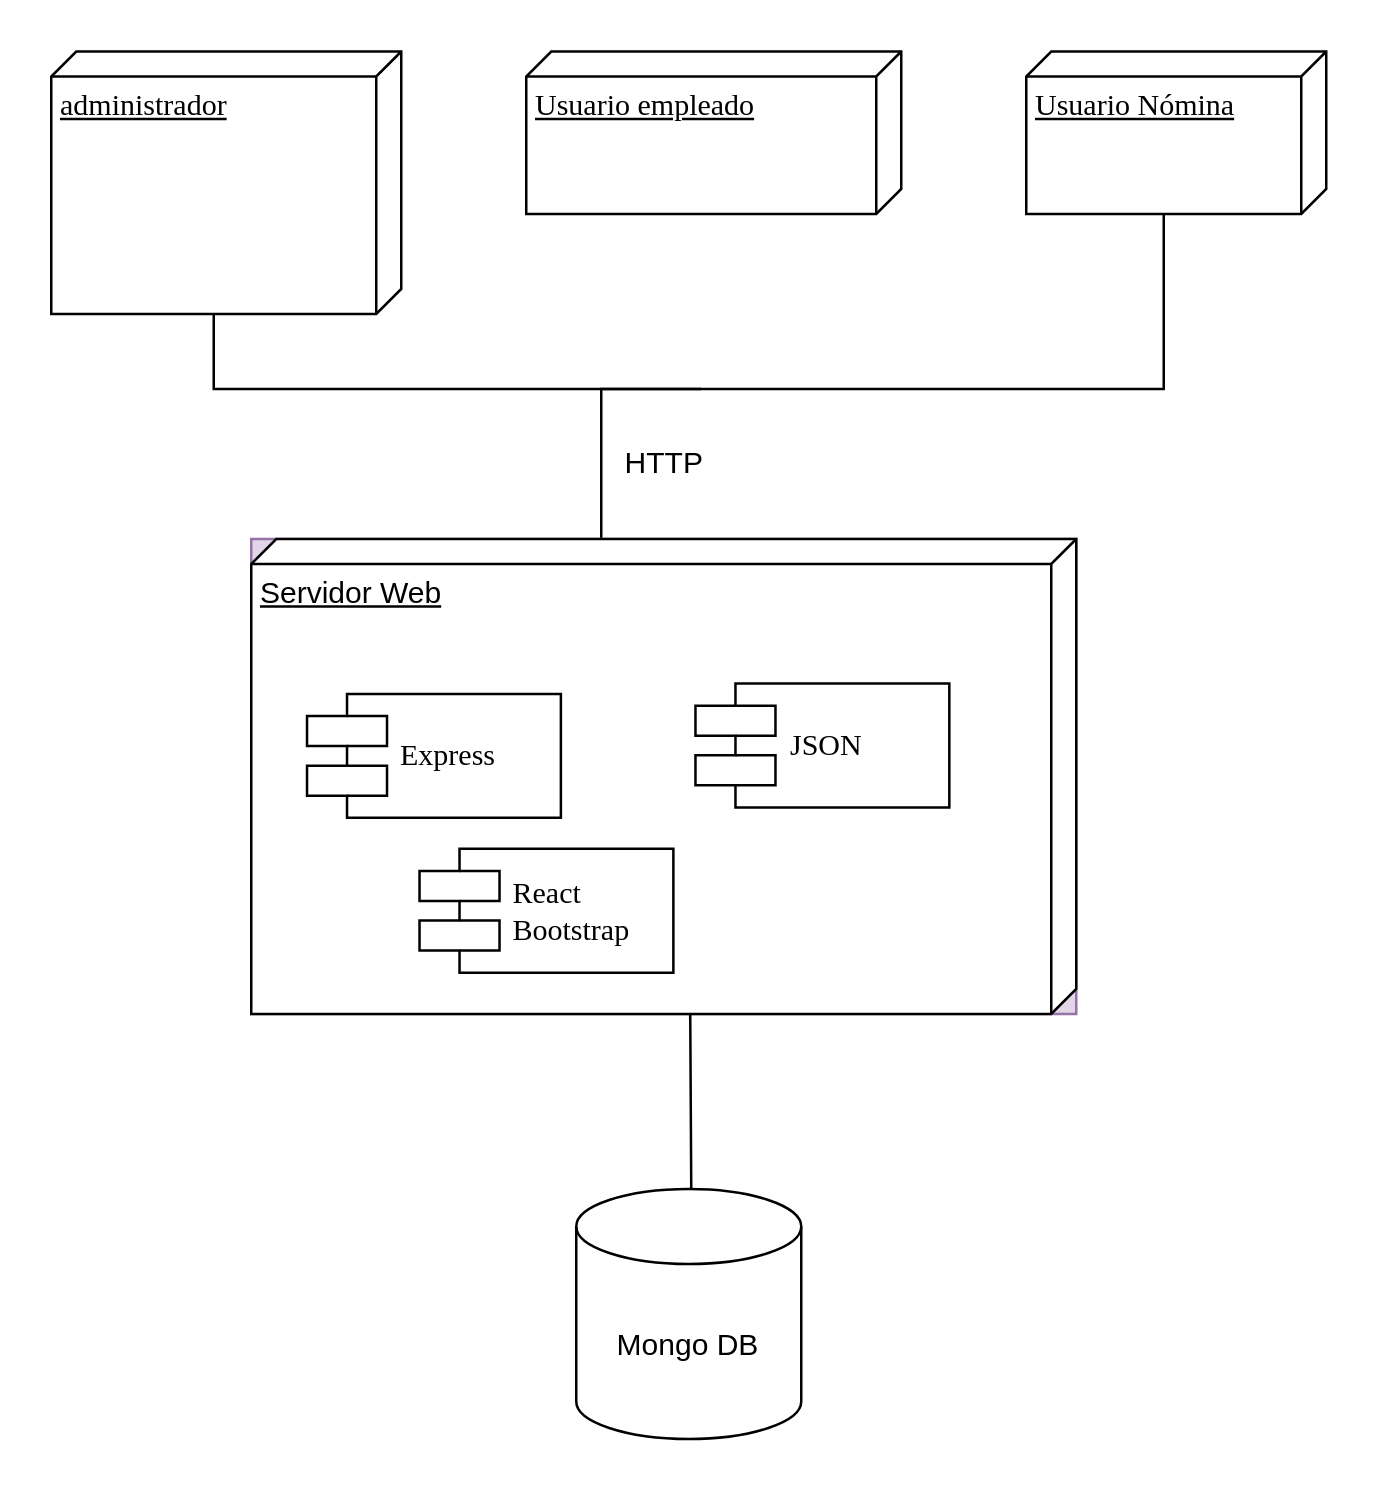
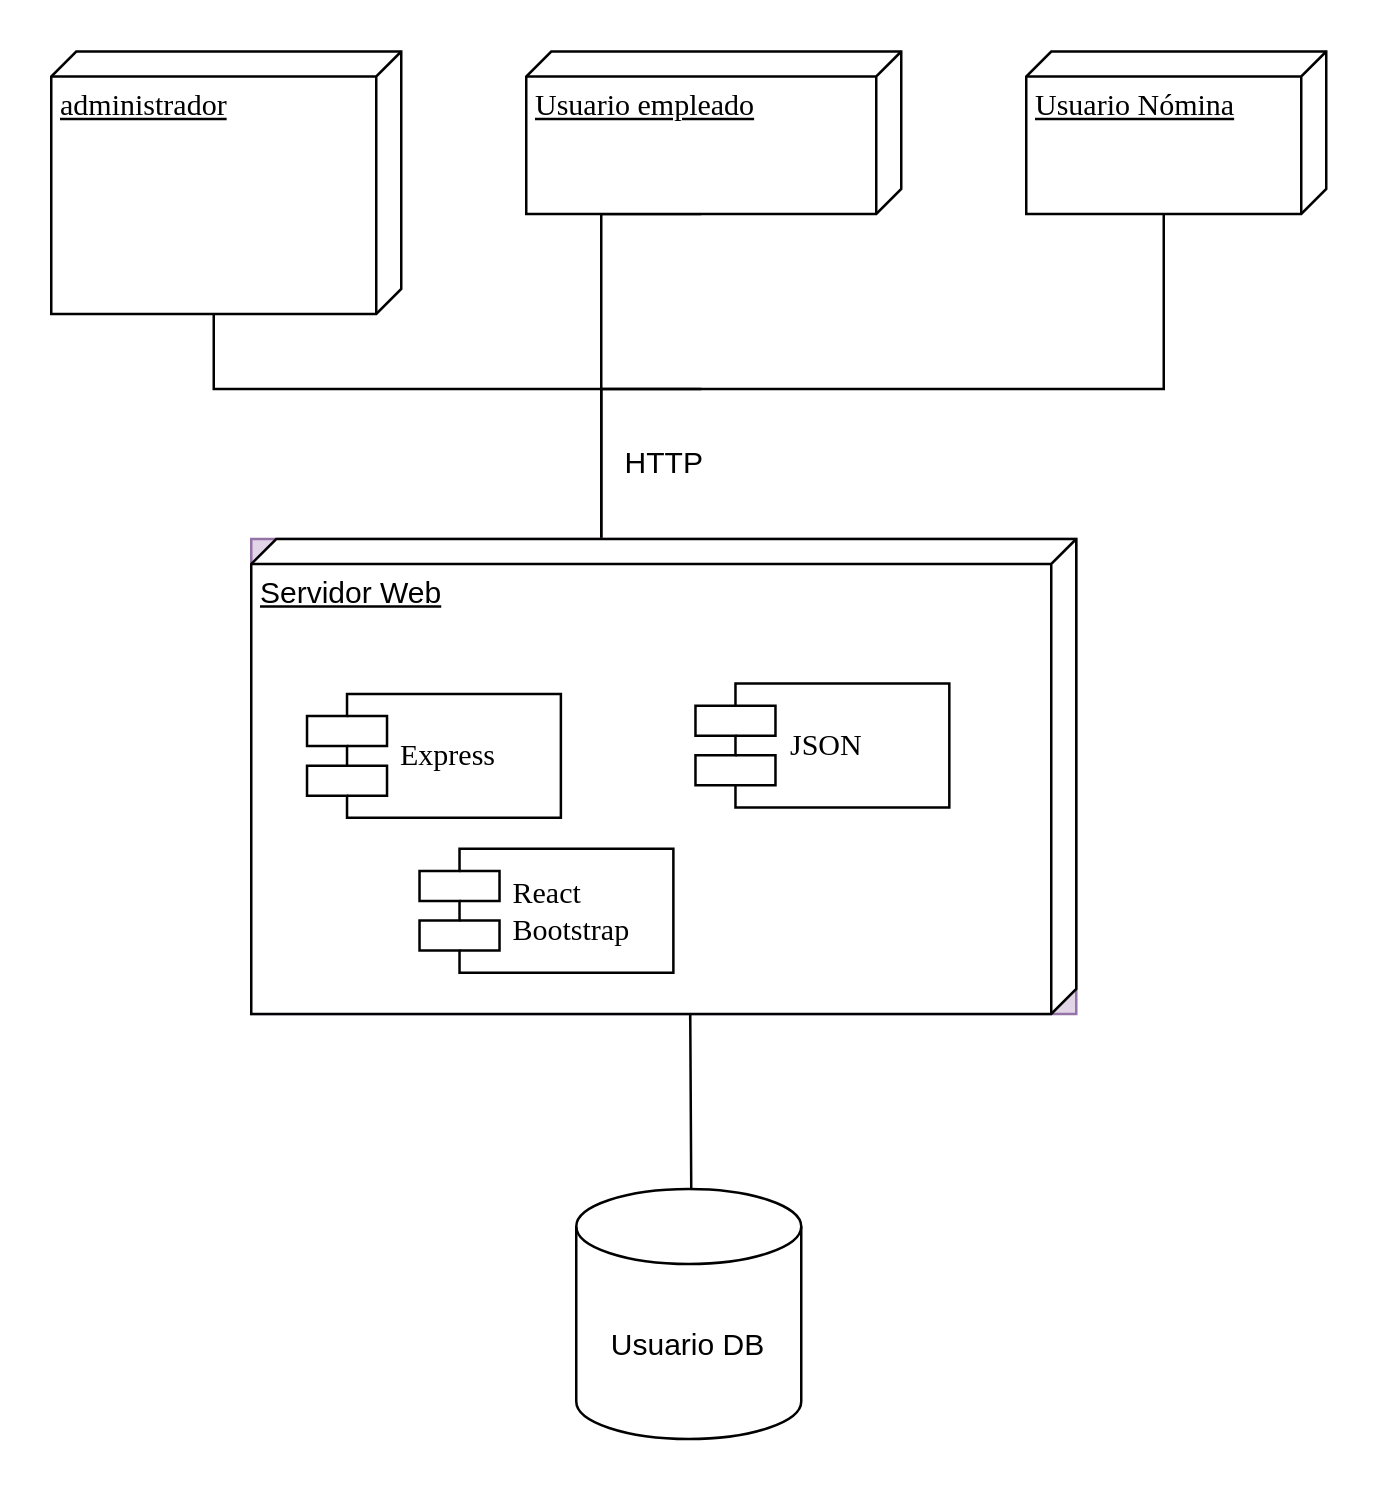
  <mxCell id="0" />
  <mxCell id="1" parent="0" />
  <mxCell id="2" style="edgeStyle=orthogonalEdgeStyle;rounded=0;orthogonalLoop=1;jettySize=auto;html=1;exitX=0;exitY=0;exitDx=65;exitDy=75;exitPerimeter=0;endArrow=none;endFill=0;" edge="1" parent="1" source="3"><mxGeometry relative="1" as="geometry"><mxPoint x="240" y="155" as="targetPoint" /><Array as="points"><mxPoint x="85" y="155" /><mxPoint x="280" y="155" /></Array></mxGeometry></mxCell>
  <mxCell id="3" value="administrador" style="verticalAlign=top;align=left;spacingTop=8;spacingLeft=2;spacingRight=12;shape=cube;size=10;direction=south;fontStyle=4;html=1;rounded=0;shadow=0;comic=0;labelBackgroundColor=none;strokeWidth=1;fontFamily=Verdana;fontSize=12;" parent="1" vertex="1"><mxGeometry x="20" y="20" width="140" height="105" as="geometry" /></mxCell>
+ <mxCell id="4" style="edgeStyle=orthogonalEdgeStyle;rounded=0;orthogonalLoop=1;jettySize=auto;html=1;exitX=0;exitY=0;exitDx=65;exitDy=80;exitPerimeter=0;entryX=0;entryY=0;entryDx=0;entryDy=190;entryPerimeter=0;endArrow=none;endFill=0;" edge="1" parent="1" source="5" target="9"><mxGeometry relative="1" as="geometry"><Array as="points"><mxPoint x="280" y="85" /></Array></mxGeometry></mxCell>
  <mxCell id="5" value="Usuario empleado" style="verticalAlign=top;align=left;spacingTop=8;spacingLeft=2;spacingRight=12;shape=cube;size=10;direction=south;fontStyle=4;html=1;rounded=0;shadow=0;comic=0;labelBackgroundColor=none;strokeWidth=1;fontFamily=Verdana;fontSize=12" parent="1" vertex="1"><mxGeometry x="210" y="20" width="150" height="65" as="geometry" /></mxCell>
  <mxCell id="6" style="edgeStyle=orthogonalEdgeStyle;rounded=0;orthogonalLoop=1;jettySize=auto;html=1;exitX=0;exitY=0;exitDx=65;exitDy=65;exitPerimeter=0;entryX=0;entryY=0;entryDx=0;entryDy=190;entryPerimeter=0;endArrow=none;endFill=0;" edge="1" parent="1" source="7" target="9"><mxGeometry relative="1" as="geometry"><Array as="points"><mxPoint x="465" y="155" /><mxPoint x="240" y="155" /></Array></mxGeometry></mxCell>
  <mxCell id="7" value="Usuario Nómina" style="verticalAlign=top;align=left;spacingTop=8;spacingLeft=2;spacingRight=12;shape=cube;size=10;direction=south;fontStyle=4;html=1;rounded=0;shadow=0;comic=0;labelBackgroundColor=none;strokeWidth=1;fontFamily=Verdana;fontSize=12" parent="1" vertex="1"><mxGeometry x="410" y="20" width="120" height="65" as="geometry" /></mxCell>
  <mxCell id="8" value="" style="group;fillColor=#e1d5e7;strokeColor=#9673a6;" vertex="1" connectable="0" parent="1"><mxGeometry x="100" y="215" width="330" height="190" as="geometry" /></mxCell>
  <mxCell id="9" value="Servidor Web" style="verticalAlign=top;align=left;spacingTop=8;spacingLeft=2;spacingRight=12;shape=cube;size=10;direction=south;fontStyle=4;html=1;" vertex="1" parent="8"><mxGeometry width="330" height="190" as="geometry" /></mxCell>
  <mxCell id="10" value="JSON" style="shape=component;align=left;spacingLeft=36;rounded=0;shadow=0;comic=0;labelBackgroundColor=none;strokeWidth=1;fontFamily=Verdana;fontSize=12;html=1;" parent="8" vertex="1"><mxGeometry x="177.692" y="57.826" width="101.538" height="49.565" as="geometry" /></mxCell>
  <mxCell id="11" value="Express" style="shape=component;align=left;spacingLeft=36;rounded=0;shadow=0;comic=0;labelBackgroundColor=none;strokeWidth=1;fontFamily=Verdana;fontSize=12;html=1;" parent="8" vertex="1"><mxGeometry x="22.308" y="61.957" width="101.538" height="49.565" as="geometry" /></mxCell>
  <mxCell id="12" value="React&lt;br&gt;Bootstrap" style="shape=component;align=left;spacingLeft=36;rounded=0;shadow=0;comic=0;labelBackgroundColor=none;strokeWidth=1;fontFamily=Verdana;fontSize=12;html=1;" vertex="1" parent="8"><mxGeometry x="67.308" y="123.913" width="101.538" height="49.565" as="geometry" /></mxCell>
  <mxCell id="13" value="HTTP" style="text;html=1;align=center;verticalAlign=middle;resizable=0;points=[];autosize=1;strokeColor=none;fillColor=none;" vertex="1" parent="1"><mxGeometry x="240" y="175" width="50" height="20" as="geometry" /></mxCell>
- <mxCell id="14" value="Mongo DB" style="shape=cylinder3;whiteSpace=wrap;html=1;boundedLbl=1;backgroundOutline=1;size=15;gradientColor=none;" vertex="1" parent="1"><mxGeometry x="230" y="475" width="90" height="100" as="geometry" /></mxCell>
+ <mxCell id="14" value="Usuario DB" style="shape=cylinder3;whiteSpace=wrap;html=1;boundedLbl=1;backgroundOutline=1;size=15;gradientColor=none;" vertex="1" parent="1"><mxGeometry x="230" y="475" width="90" height="100" as="geometry" /></mxCell>
  <mxCell id="15" style="edgeStyle=orthogonalEdgeStyle;rounded=0;orthogonalLoop=1;jettySize=auto;html=1;endArrow=none;endFill=0;exitX=1.012;exitY=0.468;exitDx=0;exitDy=0;exitPerimeter=0;" edge="1" parent="1" source="9"><mxGeometry relative="1" as="geometry"><mxPoint x="275" y="435" as="sourcePoint" /><mxPoint x="276" y="475" as="targetPoint" /><Array as="points"><mxPoint x="276" y="405" /></Array></mxGeometry></mxCell>
